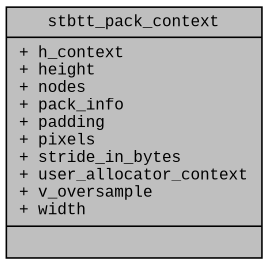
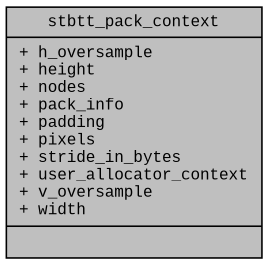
  digraph {
    fontname="Liberation Mono"
-   n1 [color=black fillcolor=grey75 fontcolor=black fontname="Liberation Mono" fontsize=10 height=0.2 label="{stbtt_pack_context\n|+ h_context\l+ height\l+ nodes\l+ pack_info\l+ padding\l+ pixels\l+ stride_in_bytes\l+ user_allocator_context\l+ v_oversample\l+ width\l|}" shape=record style=filled width=0.4]
+   n1 [color=black fillcolor=grey75 fontcolor=black fontname="Liberation Mono" fontsize=10 height=0.2 label="{stbtt_pack_context\n|+ h_oversample\l+ height\l+ nodes\l+ pack_info\l+ padding\l+ pixels\l+ stride_in_bytes\l+ user_allocator_context\l+ v_oversample\l+ width\l|}" shape=record style=filled width=0.4]
  }
